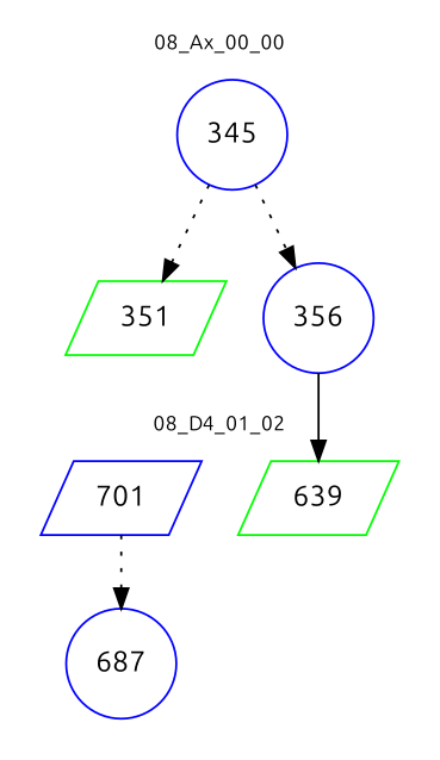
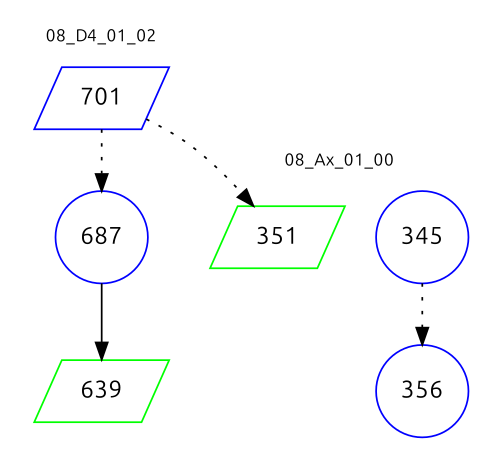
  digraph {
    fontname=Ubuntu
    node [color=blue fontname=Ubuntu shape=circle]
    edge [color=black fontname=Ubuntu style=dotted]
    n1 [label=345]
    n2 [color=green label=351 shape=parallelogram]
    n3 [label=356]
    n4 [label=687]
    n5 [color=green label=639 shape=parallelogram]
    n6 [label=701 shape=parallelogram]
    subgraph cluster_1 {
      color=white
      fontsize=10
-     label="08_Ax_00_00"
+     label="08_Ax_01_00"
      n1
      n2
      n3
    }
    subgraph cluster_2 {
      color=white
      fontsize=10
      label="08_D4_01_02"
      n4
      n5
      n6
    }
-   n1 -> n2
+   n6 -> n2
    n1 -> n3
-   n3 -> n5 [style=solid]
+   n4 -> n5 [style=solid]
    n6 -> n4
  }
